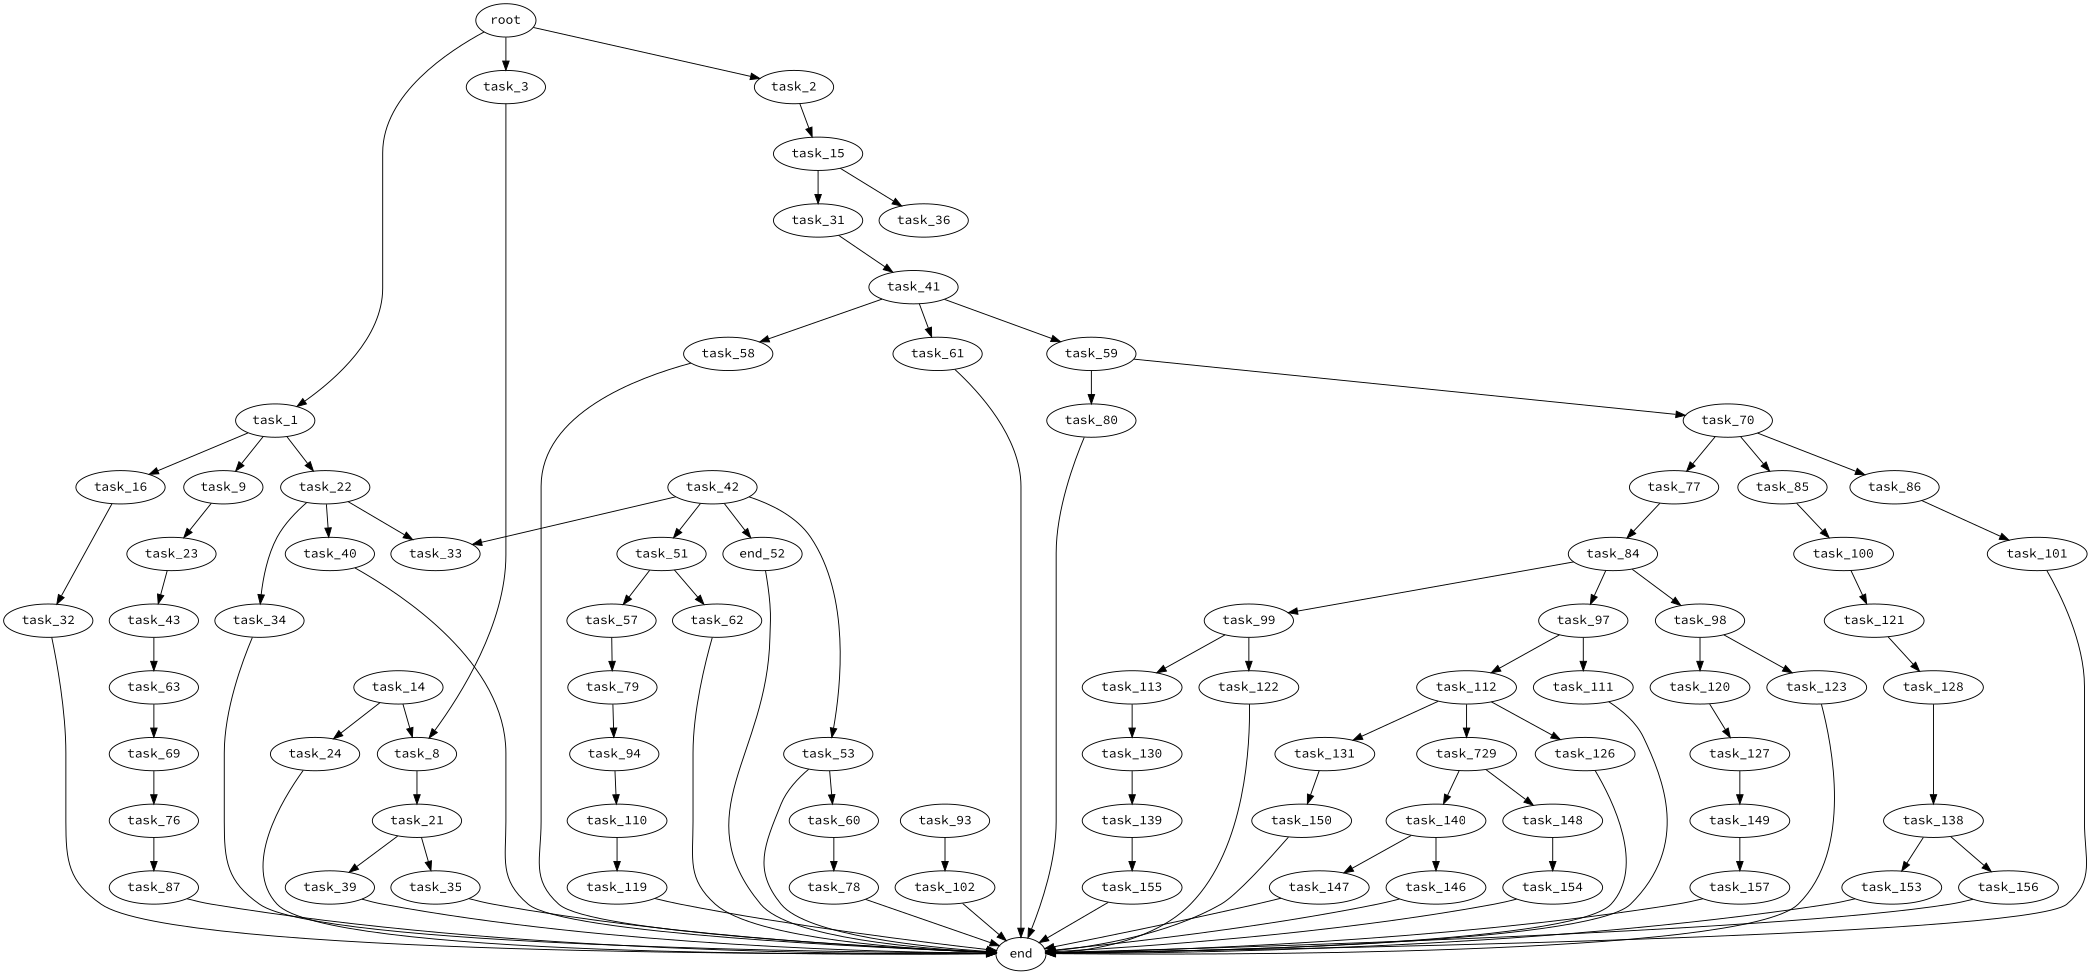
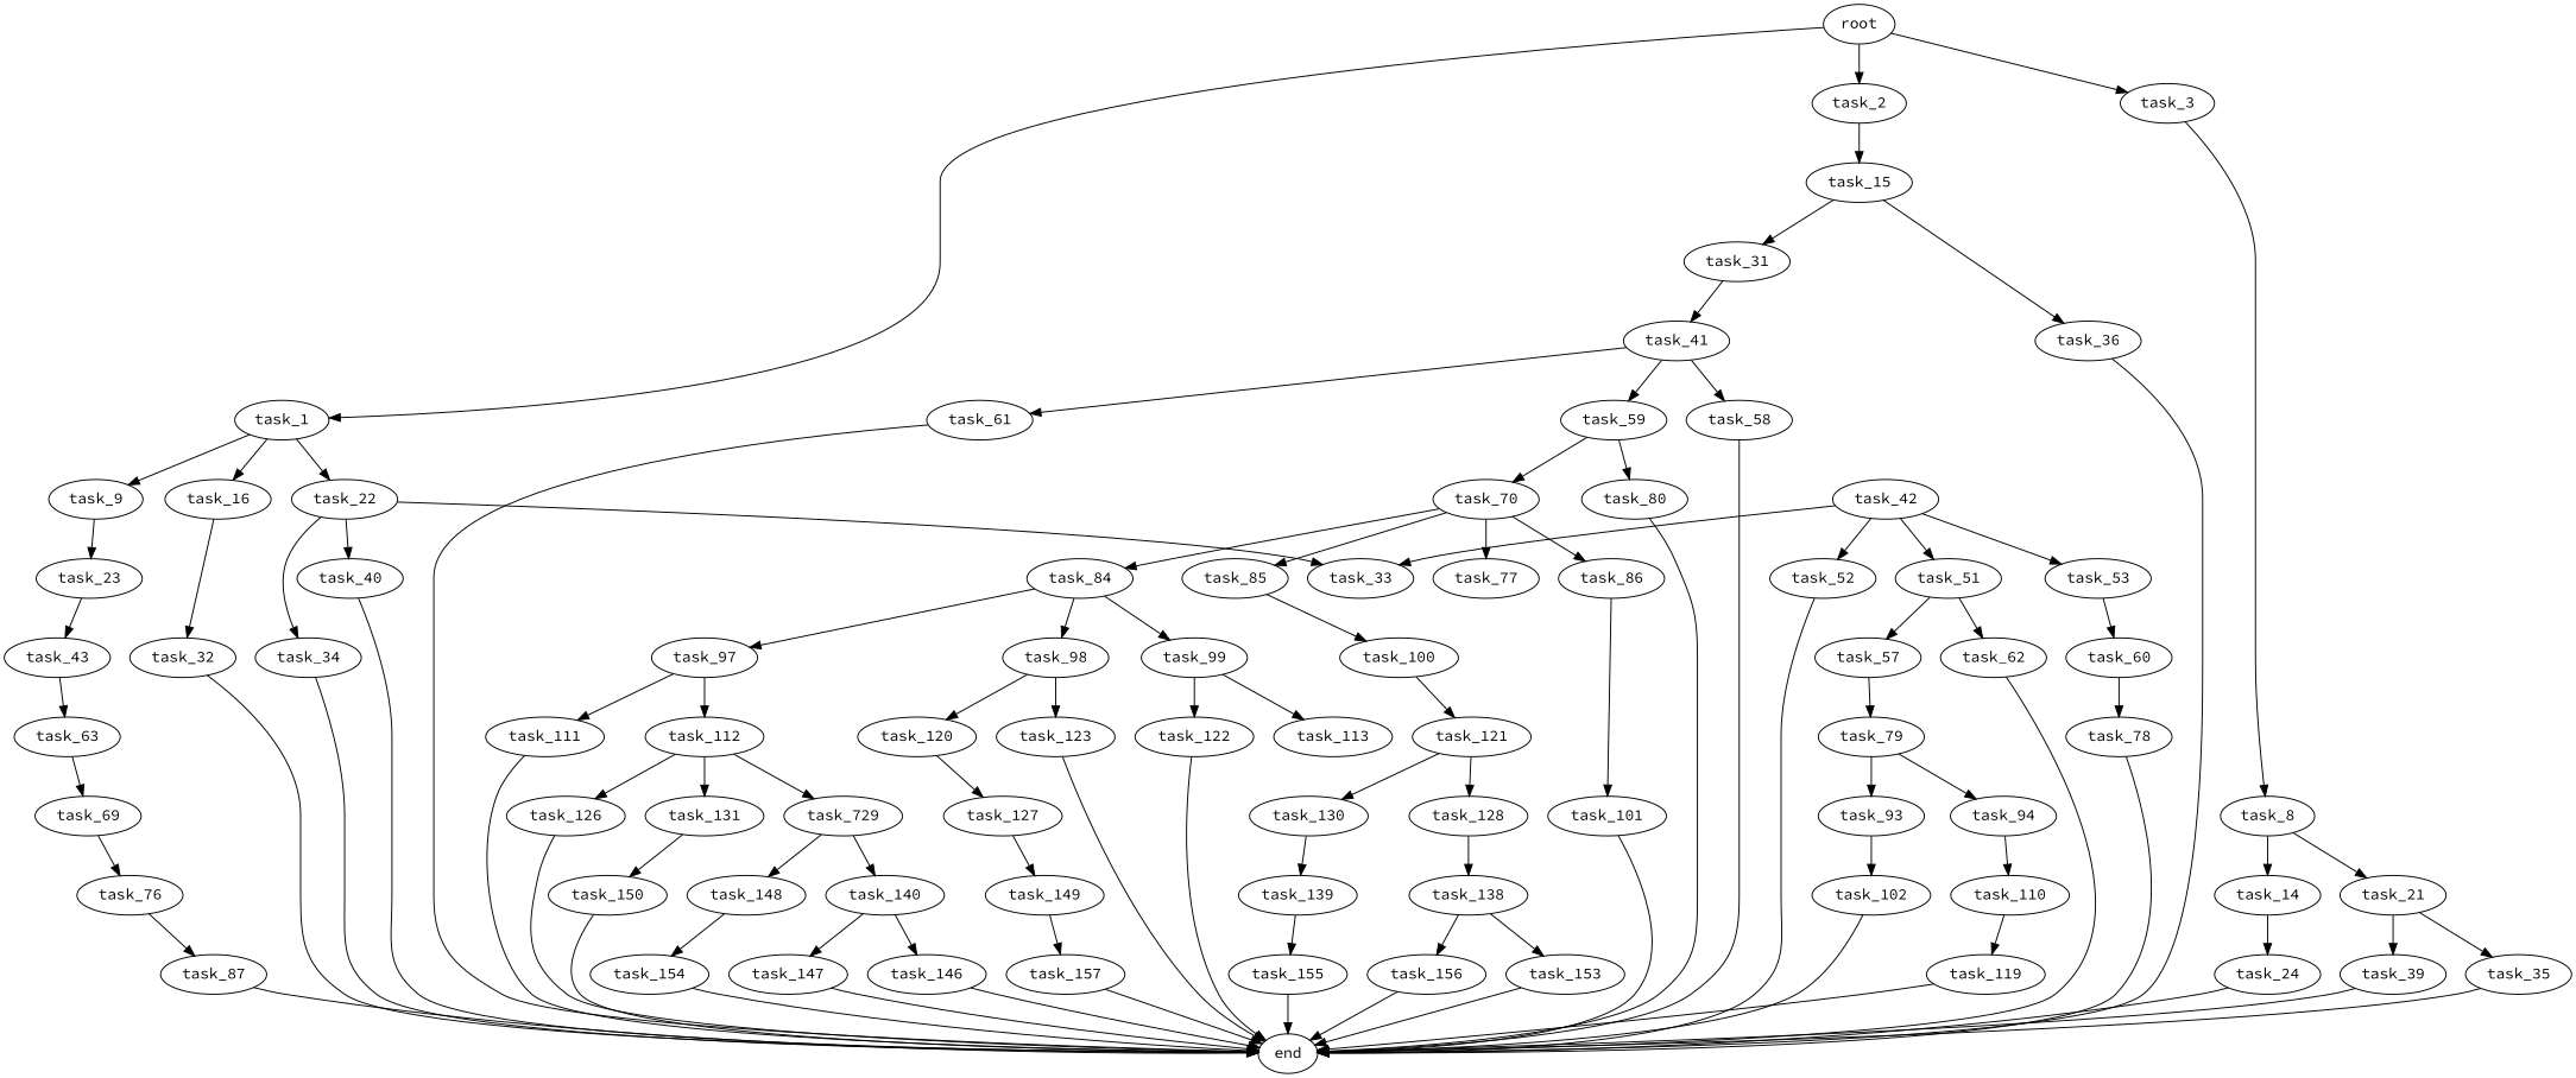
  digraph {
    fontname="Source Code Pro"
    node [fontname="Source Code Pro"]
    edge [fontname="Source Code Pro"]
    root
    task_1
    task_2
    task_3
    task_9
    task_16
    task_22
    task_15
    task_8
    task_23
    task_32
    task_31
    task_36
    task_14
    task_21
    task_33
    task_34
    task_40
    task_43
    end
    task_41
    task_24
    task_35
    task_39
    task_63
    task_58
    task_59
    task_61
    task_42
    task_51
-   task_52 [label=end_52]
+   task_52
    task_53
    task_69
    task_70
    task_80
    task_57
    task_62
    task_60
    task_77
    task_84
    task_85
    task_86
    task_79
    task_78
    task_76
    task_93
    task_94
    task_102
    task_110
    task_97
    task_98
    task_99
    task_100
    task_101
    task_87
    task_111
    task_112
    task_120
    task_123
    task_113
    task_122
    task_121
    task_119
    task_126
    n65 [label=task_729]
    task_131
    task_127
    task_130
    task_128
    task_140
    task_148
    task_150
    task_149
    task_139
    task_138
    task_146
    task_147
    task_154
    task_155
    task_157
    task_153
    task_156
    root -> task_1
    root -> task_2
    root -> task_3
    task_1 -> task_9
    task_1 -> task_16
    task_1 -> task_22
    task_2 -> task_15
    task_3 -> task_8
    task_9 -> task_23
    task_16 -> task_32
    task_22 -> task_33
    task_22 -> task_34
    task_22 -> task_40
    task_15 -> task_31
    task_15 -> task_36
-   task_14 -> task_8
+   task_8 -> task_14
    task_8 -> task_21
    task_23 -> task_43
    task_32 -> end
    task_31 -> task_41
-   task_53 -> end
+   task_36 -> end
    task_14 -> task_24
    task_21 -> task_35
    task_21 -> task_39
    task_34 -> end
    task_40 -> end
    task_43 -> task_63
    task_41 -> task_58
    task_41 -> task_59
    task_41 -> task_61
    task_24 -> end
    task_35 -> end
    task_39 -> end
    task_63 -> task_69
    task_58 -> end
    task_59 -> task_70
    task_59 -> task_80
    task_61 -> end
    task_42 -> task_33
    task_42 -> task_51
    task_42 -> task_52
    task_42 -> task_53
    task_51 -> task_57
    task_51 -> task_62
    task_52 -> end
    task_53 -> task_60
    task_69 -> task_76
    task_70 -> task_77
-   task_77 -> task_84
+   task_70 -> task_84
    task_70 -> task_85
    task_70 -> task_86
    task_80 -> end
    task_57 -> task_79
    task_62 -> end
    task_60 -> task_78
    task_84 -> task_97
    task_84 -> task_98
    task_84 -> task_99
    task_85 -> task_100
    task_86 -> task_101
+   task_79 -> task_93
    task_79 -> task_94
    task_78 -> end
    task_76 -> task_87
    task_93 -> task_102
    task_94 -> task_110
    task_102 -> end
    task_110 -> task_119
    task_97 -> task_111
    task_97 -> task_112
    task_98 -> task_120
    task_98 -> task_123
    task_99 -> task_113
    task_99 -> task_122
    task_100 -> task_121
    task_101 -> end
    task_87 -> end
    task_111 -> end
    task_112 -> task_126
    task_112 -> n65
    task_112 -> task_131
    task_120 -> task_127
    task_123 -> end
-   task_113 -> task_130
+   task_121 -> task_130
    task_122 -> end
    task_121 -> task_128
    task_119 -> end
    task_126 -> end
    n65 -> task_140
    n65 -> task_148
    task_131 -> task_150
    task_127 -> task_149
    task_130 -> task_139
    task_128 -> task_138
    task_140 -> task_146
    task_140 -> task_147
    task_148 -> task_154
    task_150 -> end
    task_149 -> task_157
    task_139 -> task_155
    task_138 -> task_153
    task_138 -> task_156
    task_146 -> end
    task_147 -> end
    task_154 -> end
    task_155 -> end
    task_157 -> end
    task_153 -> end
    task_156 -> end
  }
